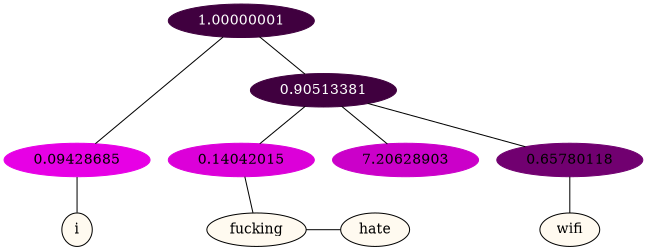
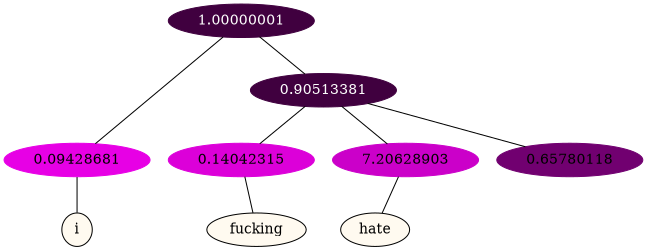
  graph {
    node [color=black format=png nodesep=0.001 ordering=out overlap_scaling=0.01 ranksep=0.001 style=filled]
    n1 [fillcolor=floralwhite height=0.15 label=i style="filled,solid" width=0.15]
    n2 [fillcolor=floralwhite height=0.15 label=fucking style="filled,solid" width=0.15]
    n3 [fillcolor=floralwhite height=0.15 label=hate style="filled,solid" width=0.15]
-   n4 [fillcolor=floralwhite height=0.15 label=wifi style="filled,solid" width=0.15]
-   n5 [color="0.835 1.000 0.906" fontcolor=black height=0.15 label=0.09428685 width=0.15]
-   n6 [color="0.835 1.000 0.860" fontcolor=black height=0.15 label=0.14042015 width=0.15]
+   n5 [color="0.835 1.000 0.906" fontcolor=black height=0.15 label=0.09428681 width=0.15]
+   n6 [color="0.835 1.000 0.860" fontcolor=black height=0.15 label=0.14042315 width=0.15]
    n7 [color="0.835 1.000 0.794" fontcolor=black height=0.15 label=7.20628903 width=0.15]
    n8 [color="0.835 1.000 0.442" fontcolor=black height=0.15 label=0.65780118 width=0.15]
    n9 [color="0.835 1.000 0.250" fontcolor=grey99 height=0.15 label=1.00000001 width=0.15]
    n10 [color="0.835 1.000 0.250" fontcolor=grey99 height=0.15 label=0.90513381 width=0.15]
    subgraph sub_1 {
      rank=same
      n1
      n2
      n3
-     n4
    }
    subgraph sub_2 {
      rank=same
      n5
      n6
      n7
      n8
    }
    n5 -- n1
    n6 -- n2
-   n2 -- n3
-   n8 -- n4
+   n7 -- n3
    n9 -- n5
    n9 -- n10
    n10 -- n6
    n10 -- n7
    n10 -- n8
  }
